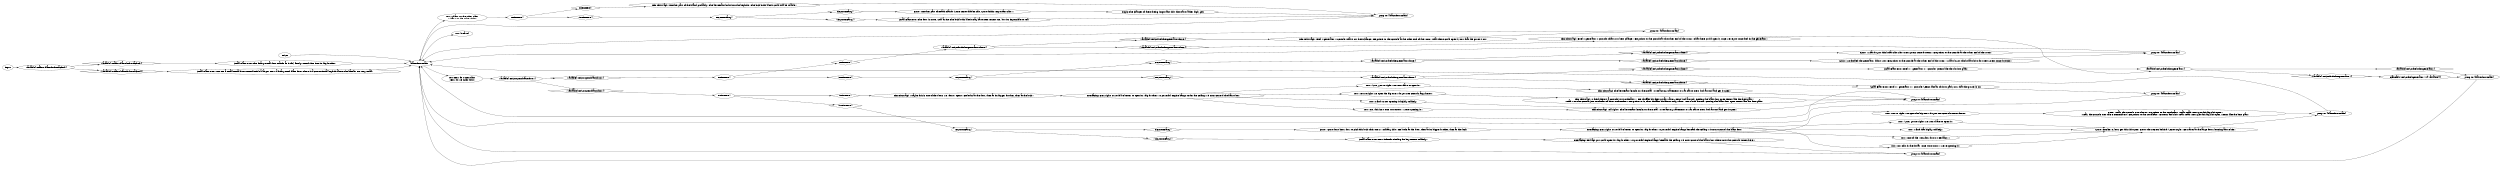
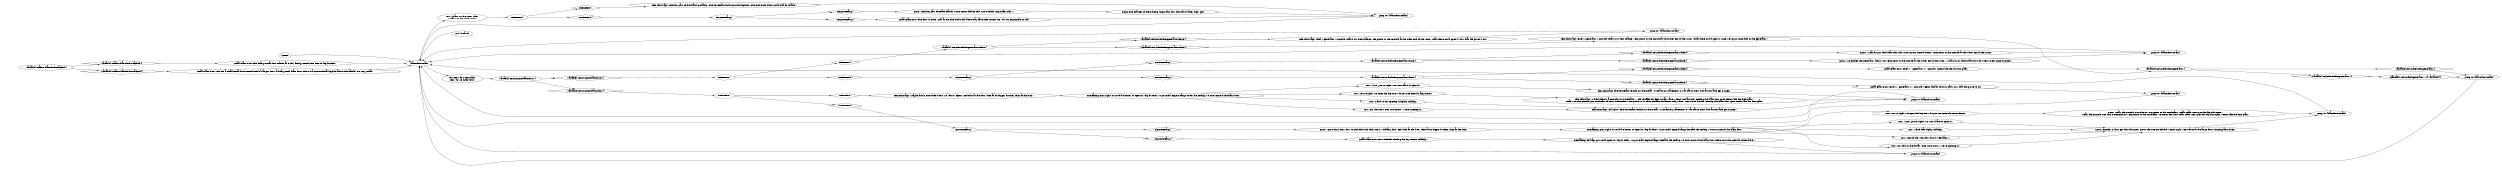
  digraph {
    rankdir=LR
-   n1 [label=TASK]
+   n1 [label=START]
    n2 [label=blast_door_main]
-   n3 [label=input]
    n4 [label="Variable[\"seafort.blast_hub_reached\"]"]
    n5 [label="Variable[\"seafort.blast_hub_reached\"]" shape=diamond]
    n6 [label="!(Variable[\"seafort.blast_hub_reached\"])" shape=diamond]
    n7 [label="Cuno: \"What do you think that shit's for? Let's press some buttons.\" He points to the console at the other end of the room."]
    n8 [label="Jump to: [blast_door_main]"]
    n9 [label="Jump to: [blast_door_main]"]
    n10 [label="You: What's on the other side?\n\"What's on the other side?\""]
    n11 [label="You: [Leave.]"]
    n12 [label="You: How do I open this?\n\"How do we open this?\""]
    n13 [label="IsKimHere()"]
    n14 [label="Variable[\"TASK.open_blast_door\"]"]
    n15 [label="IsCunoInParty()"]
    n16 [label="IsCunoInParty()" shape=diamond]
    n17 [label="!(IsCunoInParty())" shape=diamond]
    n18 [label="Cuno: \"Cuno don't know how to pick this lock. This one's... military shit.\" He looks at the door, then at its bigger brother, then at the lock."]
    n19 [label="Small Blast Door: How indeed? Finding the key seems unlikely..."]
    n20 [label="Interfacing: He's right. It would be better to open its *big brother*. A powerful engine hangs beneath the ceiling -- it must control the blast door."]
    n21 [label="Interfacing: Perhaps you could open its *big brother*? A powerful engine hangs beneath the ceiling -- it must control the blast door. There must be controls somewhere..."]
    n22 [label="Jump to: [blast_door_main]"]
    n23 [label="Small Blast Door: The heavy metal door stands as it did, firmly rusted shut into its big brother."]
    n24 [label="Small Blast Door: You see a small metal door nested inside a larger one -- a heavy steel blast door. There is a conventional keyhole above the handle. It's very small."]
    n25 [label="IsKimHere()" shape=diamond]
    n26 [label="!(IsKimHere())" shape=diamond]
    n27 [label="You: \"You're right. We open the big one -- do you see controls somewhere?\""]
    n28 [label="Cuno: \"Yeah, the console over there?\" He points to the southeast. \"Yeah. Yeah. Let's get this big shit open.\"\n\"Yeah, the console over there. Remember?\" He points to the southeast. \"Buttons and shit. Yeah. Yeah. Let's get this big shit open, seems like the best plan.\""]
    n29 [label="IsCunoInParty()"]
    n30 [label="IsCunoInParty()" shape=diamond]
    n31 [label="!(IsCunoInParty())" shape=diamond]
    n32 [label="Cuno: \"Another part of Death Island? Some secret hidden shit, Cuno thinks. Important shit...\""]
    n33 [label="Small Blast Door: The door is mute, cold as ice. The lock looks like it may have seen recent use, but it's impossible to tell."]
    n34 [label="Logic: The chances of there being 'important shit' there are rather high, yes."]
    n35 [label="Jump to: [blast_door_main]"]
    n36 [label="Small Blast Door: Fuel --> generator --> console. Seems like an obvious path, now that the power is on."]
    n37 [label="Jump to: [blast_door_main]"]
    n38 [label="You: \"I find that highly unlikely.\""]
    n39 [label="You: \"One of the *very few doors*? Perhaps...\""]
    n40 [label="You: \"No. This is the titular *One More Door*. We're opening it.\""]
    n41 [label="You: \"Sure, you're right. We won't have to open it.\""]
    n42 [label="Cuno: \"Fuckin' A, let's get this shit open. Get to the secrets behind. Secret style.\" He stares at the large doors looming above him."]
    n43 [label="Kim Kitsuragi: \"Another part of the island probably.\" The lieutenant looks into the keyhole. \"The lock looks like it could still be usable.\""]
    n44 [label="Kim Kitsuragi: \"Maybe this is one of the doors we *don't* open?\" He looks at the door, then at its bigger brother, then at the lock…"]
    n45 [label="Interfacing: He's right. It would be better to open its *big brother*. A powerful engine hangs under the ceiling -- it must control the blast door."]
    n46 [label="You: \"No, this isn't 'One More Door'. We're opening it.\""]
    n47 [label="You: \"Sure, you're right. We won't have to open it.\""]
    n48 [label="You: \"You're right. We open the big one -- do you see controls anywhere?\""]
    n49 [label="You: \"I find us not opening it highly unlikely.\""]
    n50 [label="Kim Kitsuragi: \"All right.\" The lieutenant knocks on the metal. \"I retract my statement. It was naive. Let's look around and get it open.\""]
    n51 [label="Kim Kitsuragi: The lieutenant knocks on the metal. \"I retract my statement. It was naive. Let's look around and get it open.\""]
    n52 [label="Kim Kitsuragi: \"I think there's a console just southeast...\"  He shuffles his feet to stay warm. \"Let's look around. Getting the blast door open seems like the best plan.\"\n\"Yeah -- on the console just southeast of here. Remember?\" He points to it, then shuffles his feet to stay warm. \"Let's look around. Getting the blast door open seems like the best plan.\""]
    n53 [label="Jump to: [blast_door_main]"]
    n54 [label="Small Blast Door: Fuel --> generator --> console. Seems like the obvious path."]
    n55 [label="Variable[\"TASK.fuel_the_generator\"]"]
    n56 [label="Variable[\"TASK.fuel_the_generator\"]" shape=diamond]
    n57 [label="!(Variable[\"TASK.fuel_the_generator\"])" shape=diamond]
    n58 [label="IsKimHere()"]
    n59 [label="IsKimHere()" shape=diamond]
    n60 [label="!(IsKimHere())" shape=diamond]
    n61 [label="Kim Kitsuragi: \"Fuel -- generator -- console. That's our best chance.\" He points to the console at the other end of the room. \"That there could open it, now that the power's on.\""]
    n62 [label="Jump to: [blast_door_main]"]
    n63 [label="Variable[\"TASK.open_blast_door\"]" shape=diamond]
    n64 [label="!(Variable[\"TASK.open_blast_door\"])" shape=diamond]
    n65 [label="IsKimHere()"]
    n66 [label="IsKimHere()" shape=diamond]
    n67 [label="!(IsKimHere())" shape=diamond]
    n68 [label="Variable[\"TASK.fuel_the_generator_done\"]"]
    n69 [label="IsCunoInParty()"]
    n70 [label="Variable[\"TASK.fuel_the_generator_done\"]" shape=diamond]
    n71 [label="!(Variable[\"TASK.fuel_the_generator_done\"])" shape=diamond]
    n72 [label="IsCunoInParty()" shape=diamond]
    n73 [label="!(IsCunoInParty())" shape=diamond]
    n74 [label="Cuno: \"We fuelled the generator, didn't we?\" He points to the console at the other end of the room. \"What do you think that shit's for? Let's press some buttons.\""]
    n75 [label="Kim Kitsuragi: \"Fuel -- generator -- console. That's our best chance.\" He points to the console at the other end of the room. \"That there could open it, once we've put some fuel in the generator.\""]
    n76 [label="Jump to: [blast_door_main]"]
    n77 [label="GainTask(\"TASK.fuel_generator\")--[[ Variable[ ]]"]
    n78 [label="Variable[\"TASK.fuel_the_generator_done\"]"]
    n79 [label="Variable[\"TASK.fuel_the_generator_done\"]" shape=diamond]
    n80 [label="!(Variable[\"TASK.fuel_the_generator_done\"])" shape=diamond]
    n81 [label="Variable[\"TASK.fuel_the_generator_done\"]"]
    n82 [label="Variable[\"TASK.fuel_the_generator_done\"]" shape=diamond]
    n83 [label="!(Variable[\"TASK.fuel_the_generator_done\"])" shape=diamond]
    n1 -> n2
    n2 -> n10
-   n2 -> n11
+   n11 -> n2
    n2 -> n12
-   n3 -> n4
    n4 -> n5
    n4 -> n6
    n5 -> n23
    n6 -> n24
    n7 -> n8
    n8 -> n2
    n9 -> n2
    n10 -> n13
    n12 -> n14
    n13 -> n25
    n13 -> n26
    n14 -> n63
    n14 -> n64
    n15 -> n16
    n15 -> n17
    n16 -> n18
    n17 -> n19
    n18 -> n20
    n19 -> n21
    n20 -> n27
    n20 -> n38
    n20 -> n39
    n20 -> n40
    n20 -> n41
    n21 -> n62
    n22 -> n2
    n23 -> n2
    n24 -> n2
    n25 -> n43
    n26 -> n29
    n27 -> n28
    n28 -> n9
    n29 -> n30
    n29 -> n31
    n30 -> n32
    n31 -> n33
    n32 -> n34
    n33 -> n35
    n34 -> n35
    n35 -> n2
    n36 -> n37
    n37 -> n2
    n38 -> n42
    n39 -> n42
    n40 -> n42
    n41 -> n42
    n42 -> n9
    n43 -> n35
    n44 -> n45
    n45 -> n46
    n45 -> n47
    n45 -> n48
    n45 -> n49
    n46 -> n50
    n47 -> n51
    n48 -> n52
    n49 -> n50
    n50 -> n22
    n51 -> n22
    n52 -> n22
    n53 -> n2
    n54 -> n55
    n55 -> n56
    n55 -> n57
    n56 -> n76
    n57 -> n77
    n58 -> n59
    n58 -> n60
    n59 -> n44
    n60 -> n15
    n61 -> n53
    n62 -> n2
    n63 -> n65
    n64 -> n58
    n65 -> n66
    n65 -> n67
    n66 -> n68
    n67 -> n69
    n68 -> n70
    n68 -> n71
    n69 -> n72
    n69 -> n73
    n70 -> n61
    n71 -> n75
    n72 -> n78
    n73 -> n81
    n74 -> n8
    n75 -> n55
    n76 -> n2
    n77 -> n76
    n78 -> n79
    n78 -> n80
    n79 -> n74
    n80 -> n7
    n81 -> n82
    n81 -> n83
    n82 -> n36
    n83 -> n54
  }
